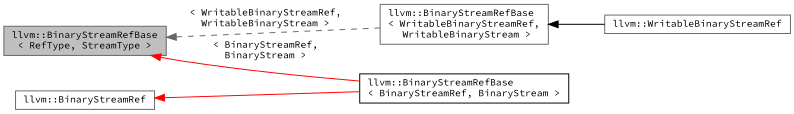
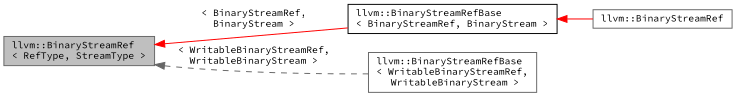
  digraph {
    fontname="Source Code Pro"
    rankdir=LR
    node [color=gray40 fontname="Source Code Pro" fontsize=10 shape=record]
    edge [color=red dir=back fontname="Source Code Pro" fontsize=10 labelfontname=Helvetica labelfontsize=10 style=solid]
-   n1 [fillcolor=grey75 fontcolor=black height=0.2 label="llvm::BinaryStreamRefBase\l\< RefType, StreamType \>" style=filled width=0.4]
+   n1 [fillcolor=grey75 fontcolor=black height=0.2 label="llvm::BinaryStreamRef\l\< RefType, StreamType \>" style=filled width=0.4]
    n2 [color=black height=0.2 label="llvm::BinaryStreamRefBase\l\< BinaryStreamRef, BinaryStream \>" width=0.4]
    n3 [height=0.2 label="llvm::BinaryStreamRefBase\l\< WritableBinaryStreamRef,\l WritableBinaryStream \>" width=0.4]
    n4 [height=0.2 label="llvm::BinaryStreamRef" width=0.4]
-   n5 [height=0.2 label="llvm::WritableBinaryStreamRef" width=0.4]
    n1 -> n2 [label=" \< BinaryStreamRef,\l BinaryStream \>"]
    n1 -> n3 [color=gray40 label=" \< WritableBinaryStreamRef,\l WritableBinaryStream \>" style=dashed]
-   n4 -> n2
-   n3 -> n5 [color=black]
+   n2 -> n4
  }
